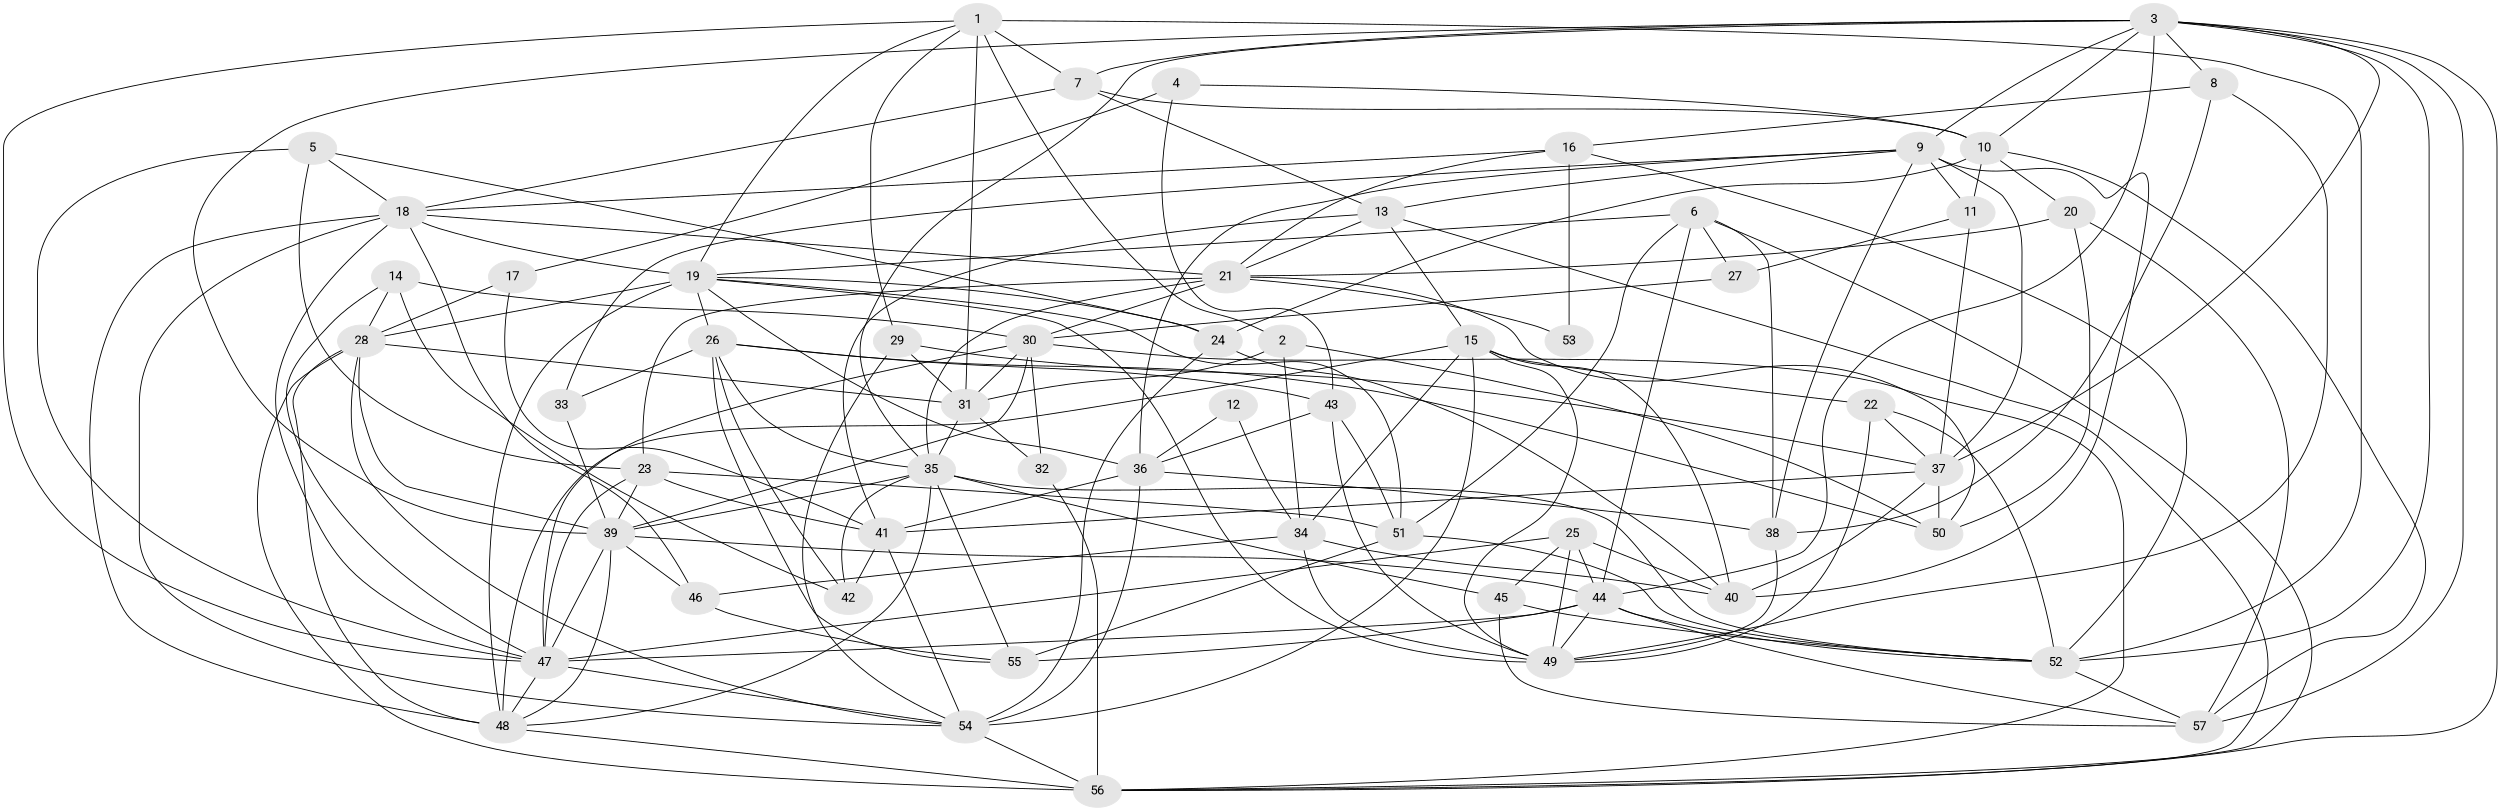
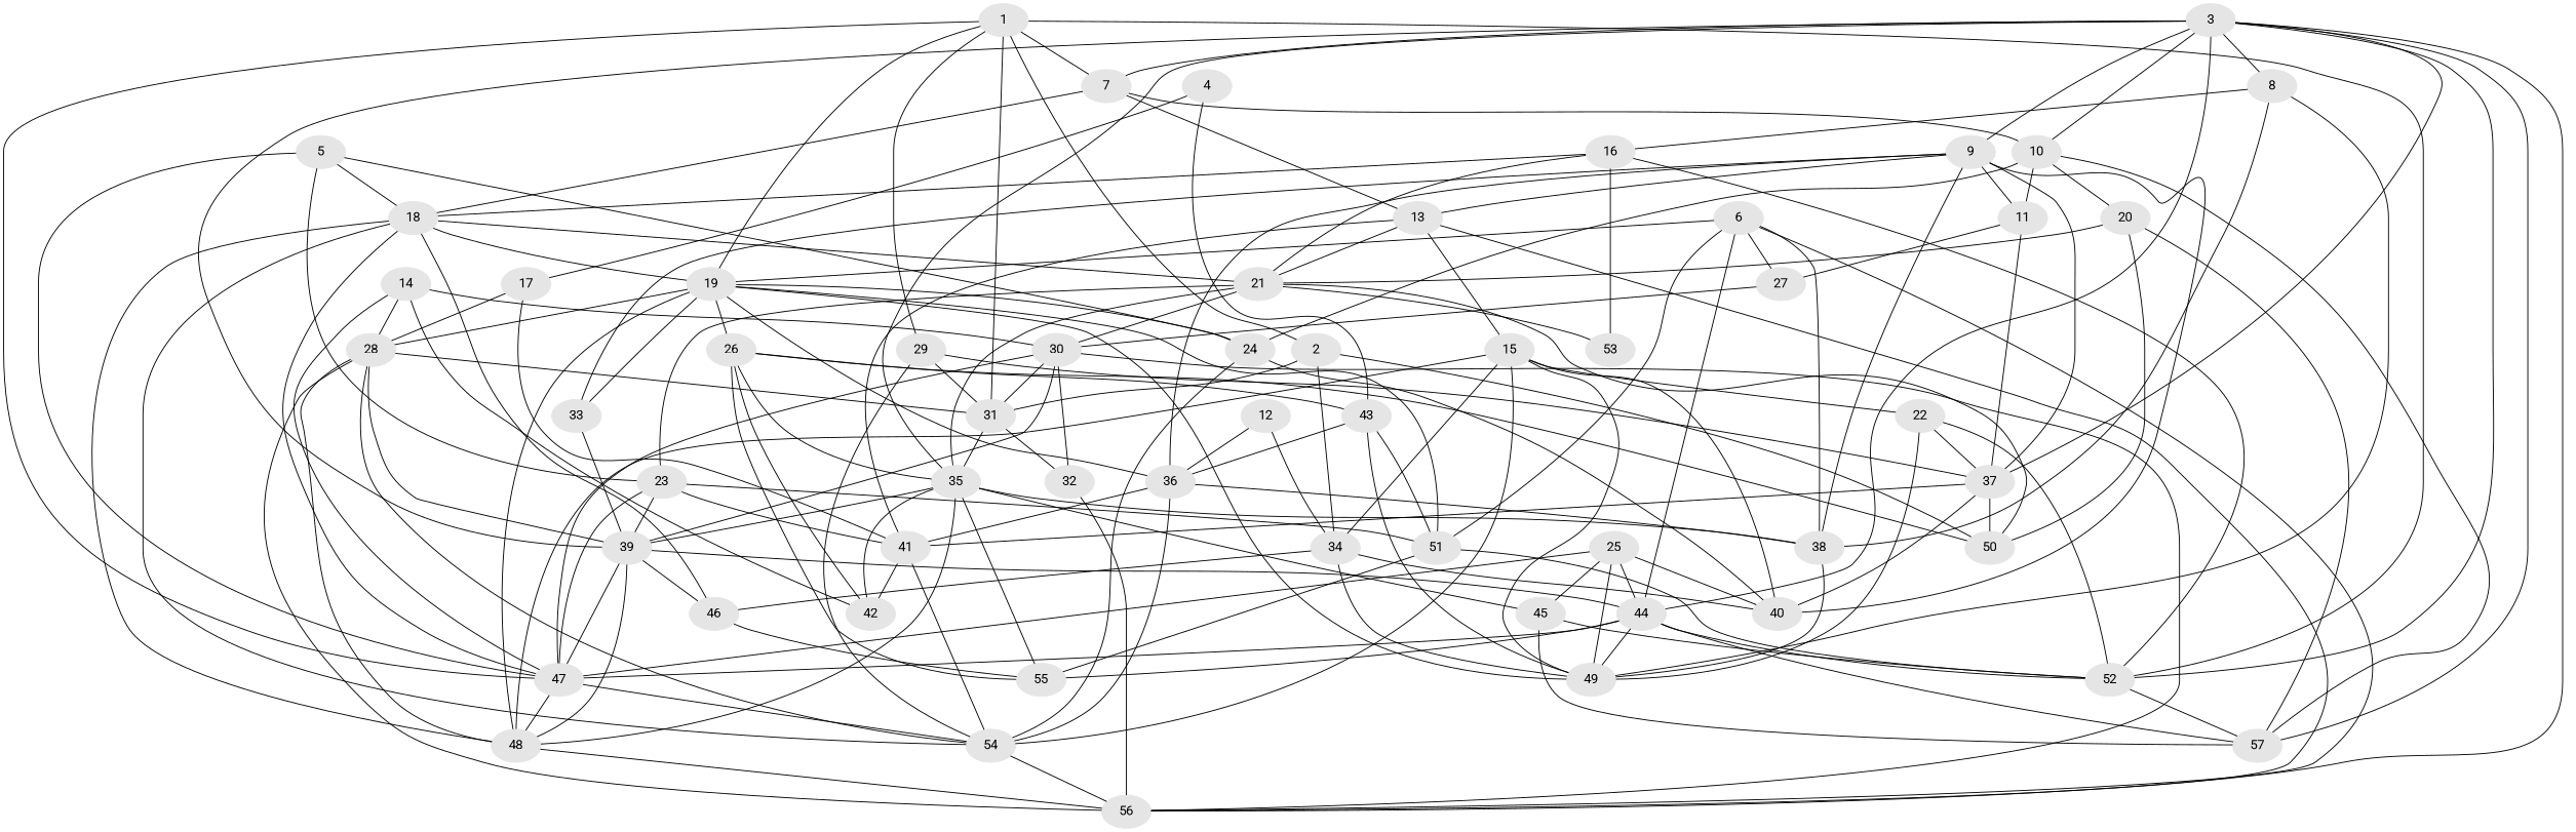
  graph {
    fontname=Roboto
    node [color=gray90 fontname=Roboto style=filled]
    edge [fontname=Roboto weight=1.0]
    1
    2
    7
    19
    29
    31
    47
    52
    34
    50
    10
    18
    13
    24
    51
    49
    36
    28
    48
    26
    37
    54
    35
    32
    57
    40
    46
    3
    8
    9
    39
    44
    56
    38
    16
    11
    33
    20
    42
    45
    55
    4
    17
    43
    41
    5
    23
    21
    6
    27
    30
    15
    53
    12
    22
    14
    25
    1 -- 2
    1 -- 7
    1 -- 19
    1 -- 29
    1 -- 31
    1 -- 47
    1 -- 52
    2 -- 31
    2 -- 34
    2 -- 50
    7 -- 10
    7 -- 18
    7 -- 13
    19 -- 24
    19 -- 51
    19 -- 49
    19 -- 36
    19 -- 28
    19 -- 48 [weight=2.0]
    19 -- 26
    29 -- 31
    29 -- 37
    29 -- 54
    31 -- 35 [weight=2.0]
    31 -- 32 [weight=2.0]
    47 -- 48
    47 -- 54 [weight=2.0]
    52 -- 57
    34 -- 49
    34 -- 40 [weight=2.0]
    34 -- 46
    10 -- 24
    10 -- 57
    10 -- 11
    10 -- 20
    18 -- 19
    18 -- 47
    18 -- 48
    18 -- 54
    18 -- 46
    18 -- 21
    13 -- 56
    13 -- 41
    13 -- 21
    13 -- 15
    24 -- 54
    24 -- 40
    51 -- 52
    51 -- 55 [weight=2.0]
    36 -- 54
    36 -- 38
    36 -- 41
    28 -- 31
    28 -- 48
    28 -- 54
    28 -- 39
    28 -- 56
    48 -- 56
    26 -- 50
    26 -- 35
-   26 -- 33
+   19 -- 33
    26 -- 42
    26 -- 55
    26 -- 43
    37 -- 50
    37 -- 40
    37 -- 41
    54 -- 56
-   35 -- 52
+   35 -- 38
    35 -- 48 [weight=2.0]
    35 -- 39 [weight=2.0]
    35 -- 42
    35 -- 45
    35 -- 55
    32 -- 56 [weight=2.0]
    46 -- 55
    3 -- 7
    3 -- 52
    3 -- 10
    3 -- 37
    3 -- 35
    3 -- 57
    3 -- 8
    3 -- 9
    3 -- 39
    3 -- 44
    3 -- 56
    8 -- 49
    8 -- 38
    8 -- 16
    9 -- 13
    9 -- 36
    9 -- 37
    9 -- 40
    9 -- 38
    9 -- 11
    9 -- 33
    39 -- 47
    39 -- 48
    39 -- 46
    39 -- 44
    44 -- 47 [weight=2.0]
    44 -- 52
    44 -- 49
    44 -- 57
    44 -- 55
    38 -- 49
    16 -- 52
    16 -- 18
    16 -- 21
    16 -- 53 [weight=2.0]
    11 -- 37
    11 -- 27
    33 -- 39 [weight=3.0]
    20 -- 50
    20 -- 57
    20 -- 21
    45 -- 52
    45 -- 57
-   4 -- 10
    4 -- 17
    4 -- 43
    17 -- 28
    17 -- 41
    43 -- 51
    43 -- 49
    43 -- 36
    41 -- 54 [weight=3.0]
    41 -- 42
    5 -- 47
    5 -- 18
    5 -- 24
    5 -- 23 [weight=2.0]
    23 -- 47 [weight=2.0]
    23 -- 51
    23 -- 39
    23 -- 41
    21 -- 50
    21 -- 35
    21 -- 23
    21 -- 30
    21 -- 53
    6 -- 19
    6 -- 51
    6 -- 44
    6 -- 56
    6 -- 38
    6 -- 27
    27 -- 30
    30 -- 31 [weight=2.0]
    30 -- 47
    30 -- 32
    30 -- 39
    30 -- 56
    15 -- 34
    15 -- 49
    15 -- 48
    15 -- 54
    15 -- 40
    15 -- 22
    12 -- 34
    12 -- 36
    22 -- 52
    22 -- 49
    22 -- 37
    14 -- 47
    14 -- 28
    14 -- 42
    14 -- 30
    25 -- 47
    25 -- 49
    25 -- 40
    25 -- 44 [weight=3.0]
    25 -- 45
  }
